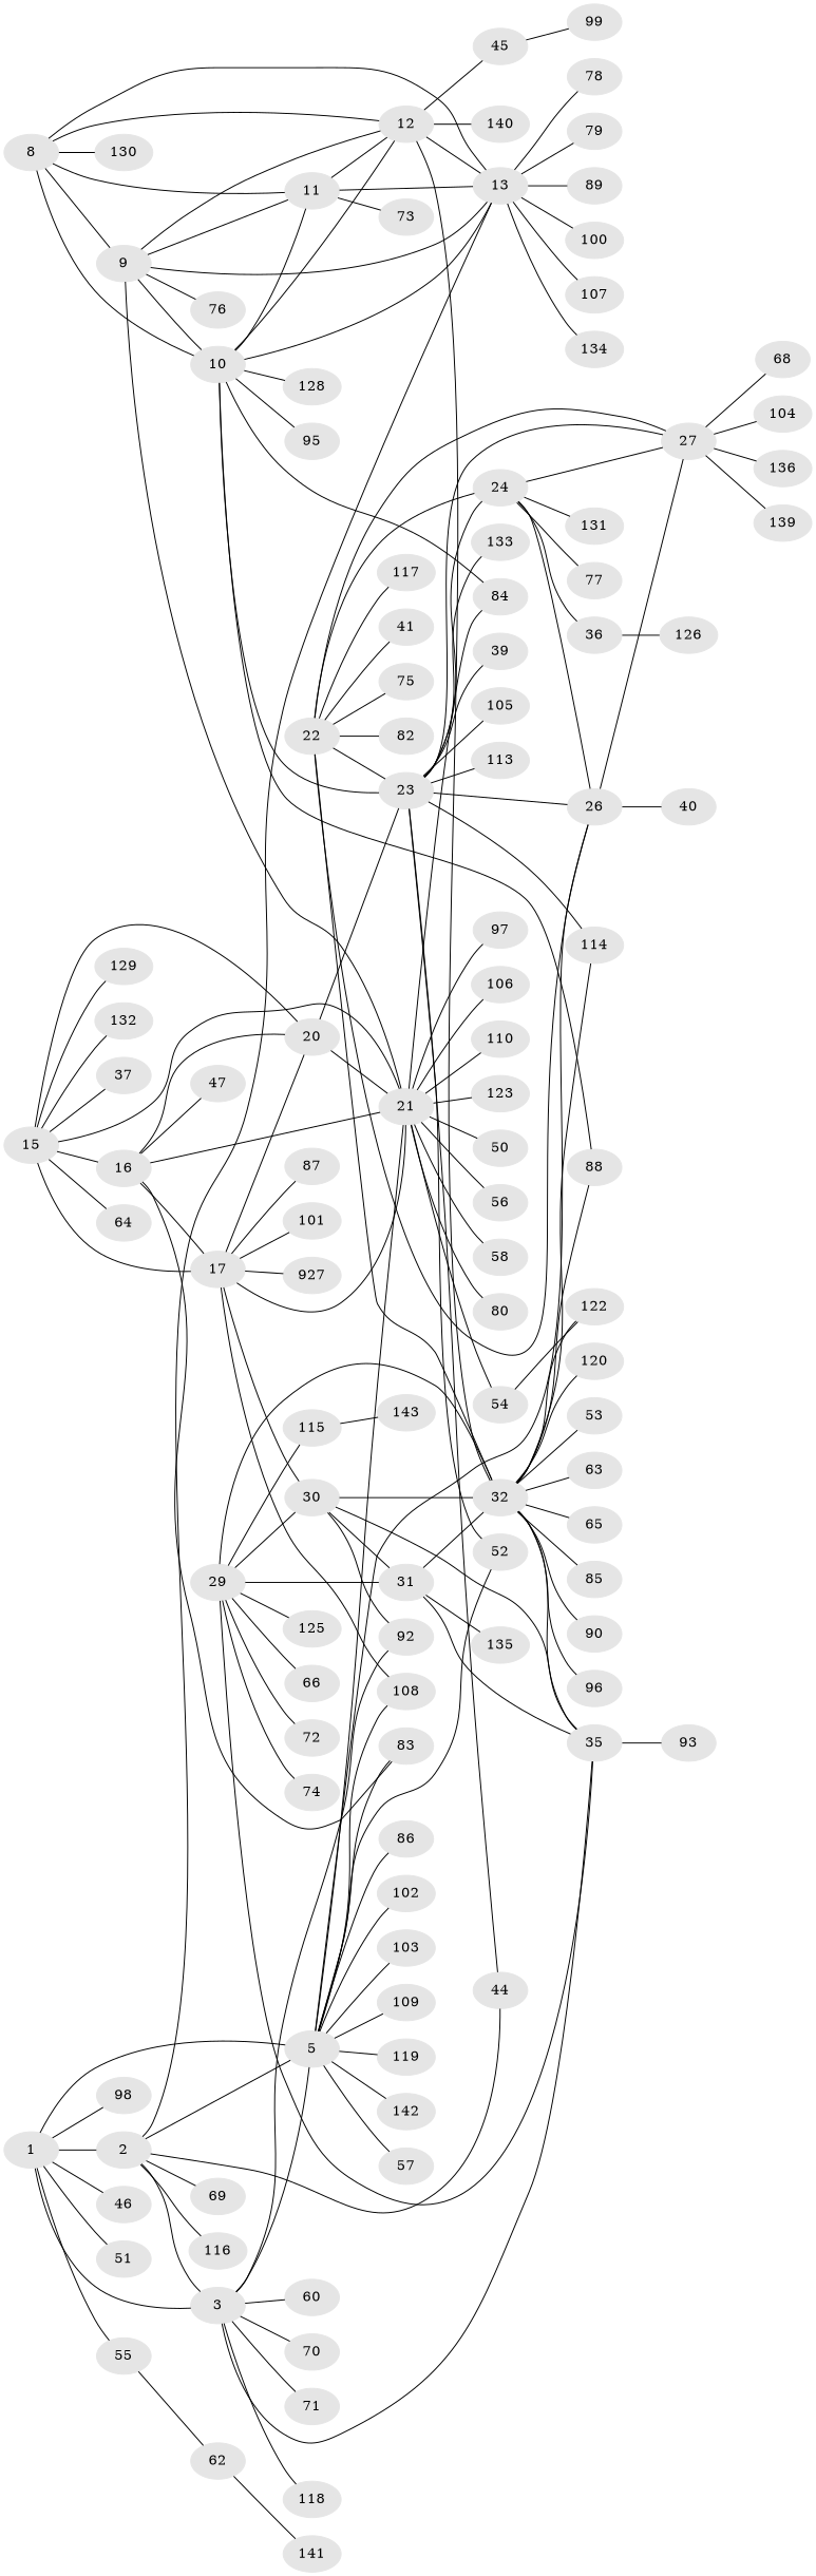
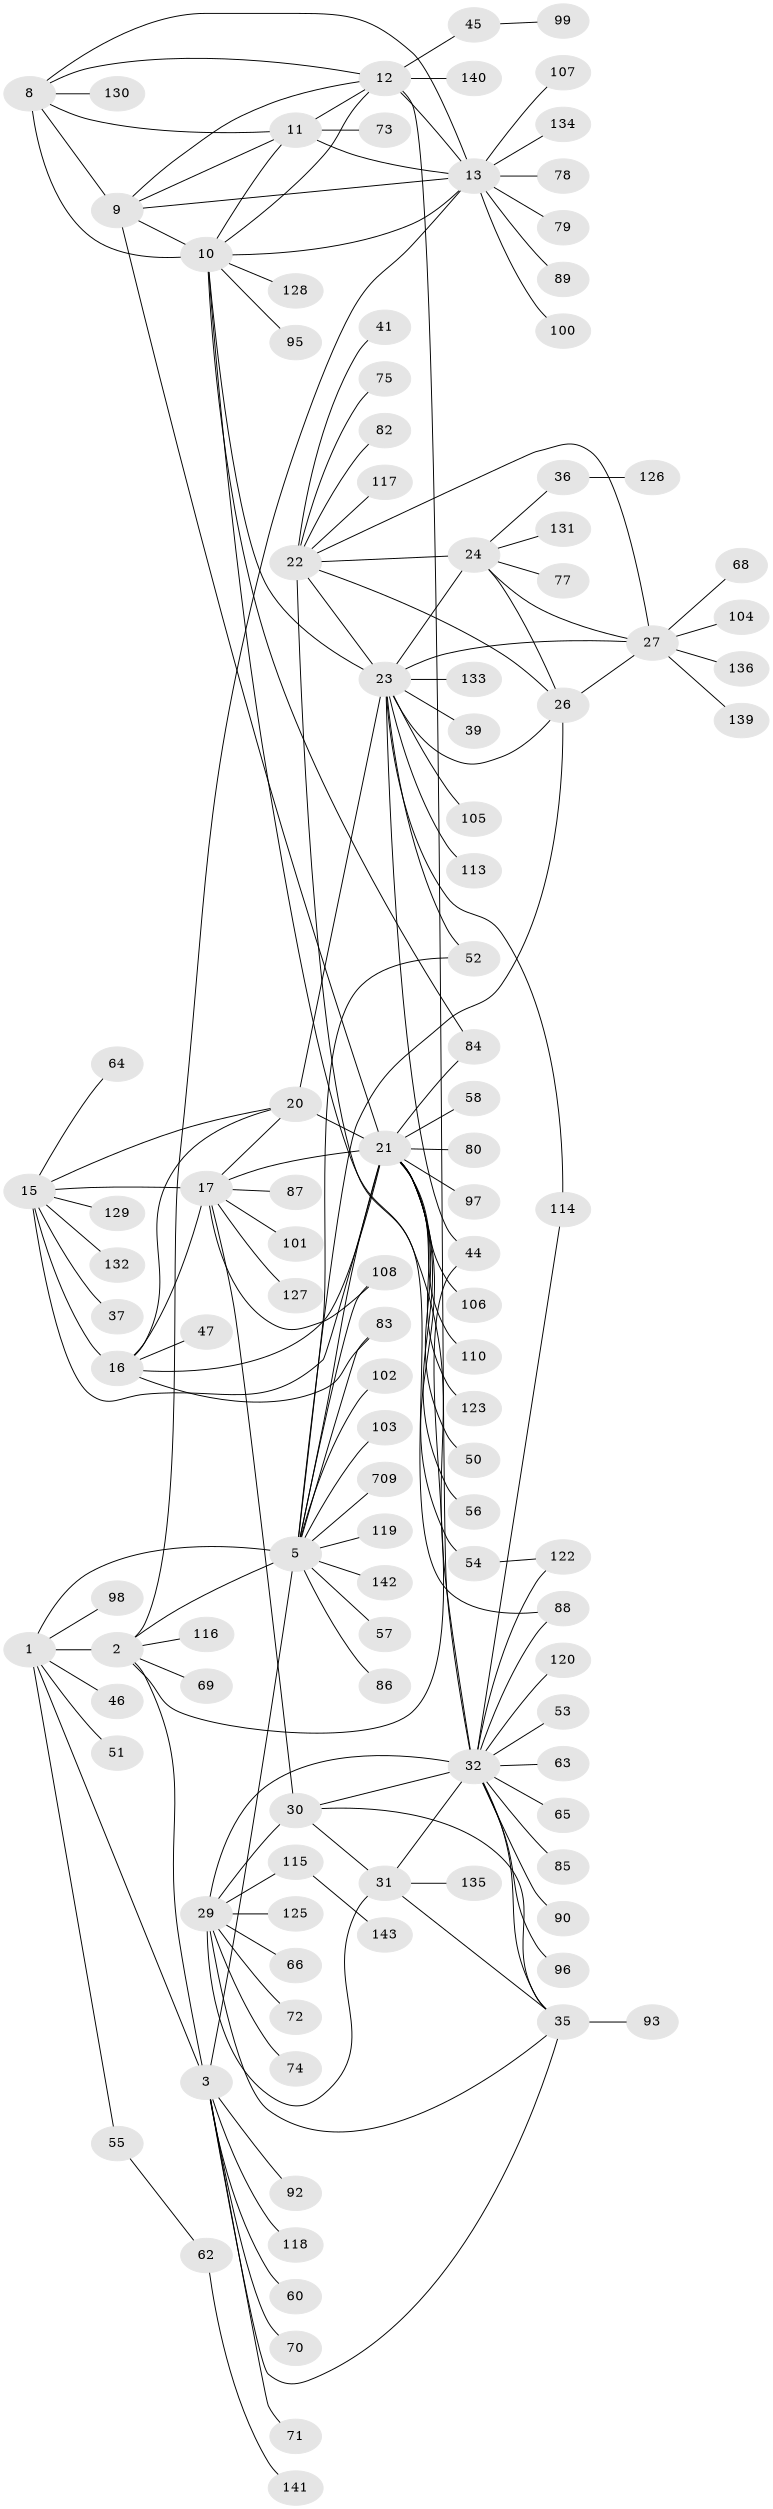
  graph {
    rankdir=LR
    node [color=gray90 style=filled]
    1 [super="+4"]
    2 [super="+7"]
    3 [super="+124"]
    5 [super="+6"]
    46
    51
    55
    98
    13 [super="+14"]
    44
    69
    116
    35 [super="+67"]
    60 [super="+111"]
    70
    71
    92
    118
    21 [super="+137"]
    26 [super="+59"]
    52
    57
    83
    86
    102
    103
    108
-   109
+   109 [label=709]
    119
    142
    62
    78
    79
    89
    100
    107
    134
    93
    84
    50
    54
    56
    58
    80
    97
    106
    110
    123
    27 [super="+81"]
-   40
    8 [super="+61"]
    9 [super="+91"]
    10 [super="+49"]
    11 [super="+38"]
    12 [super="+94"]
    130
-   76
    23 [super="+28"]
    88
    95
    128
    73
    32 [super="+33"]
    45 [super="+112"]
    140
    24 [super="+42"]
    39
    105
    113
    114
    133
    122
    53
    63
    65
    85
    90 [super="+138"]
    96
    120
    99
    15 [super="+19"]
    16 [super="+43"]
    17 [super="+18"]
    20
    37
    64
    129
    132
    47
    30 [super="+121"]
    87
    101
-   127 [label=927]
+   127
    31
    22 [super="+25"]
    41
    75
    82
    117
    36 [super="+144"]
    77
    131
    68
    104
    136
    139
    126
    29 [super="+34"]
    66
    72
    74
    115
    125
    135
    143
    141
    1 -- 2 [weight=4]
    1 -- 3 [weight=2]
    1 -- 5 [weight=4]
    1 -- 46
    1 -- 51
    1 -- 55
    1 -- 98
    2 -- 3 [weight=2]
    2 -- 5 [weight=4]
    2 -- 13
    2 -- 44
    2 -- 69
    2 -- 116
    3 -- 5 [weight=2]
    3 -- 35
    3 -- 60
    3 -- 70
    3 -- 71
    3 -- 92
    3 -- 118
    5 -- 21
    5 -- 26
    5 -- 52
    5 -- 57
    5 -- 83
    5 -- 86
    5 -- 102
    5 -- 103
    5 -- 108
    5 -- 109
    5 -- 119
    5 -- 142
    55 -- 62
    13 -- 78
    13 -- 79
    13 -- 89
    13 -- 100
    13 -- 107
    13 -- 134
    35 -- 93
    21 -- 84
    21 -- 50
    21 -- 54
    21 -- 56
    21 -- 58
    21 -- 80
    21 -- 97
    21 -- 106
    21 -- 110
    21 -- 123
    26 -- 27
-   26 -- 40
    62 -- 141
    54 -- 122
    27 -- 68
    27 -- 104
    27 -- 136
    27 -- 139
    8 -- 13 [weight=2]
    8 -- 9
    8 -- 10
    8 -- 11
    8 -- 12
    8 -- 130
    9 -- 13 [weight=2]
    9 -- 21
    9 -- 10
    9 -- 11
    9 -- 12
-   9 -- 76
    10 -- 13 [weight=2]
    10 -- 84
    10 -- 11
    10 -- 12
    10 -- 23
    10 -- 88
    10 -- 95
    10 -- 128
    11 -- 13 [weight=2]
    11 -- 12
    11 -- 73
    12 -- 13 [weight=2]
    12 -- 32
    12 -- 45
    12 -- 140
    23 -- 44
    23 -- 26 [weight=2]
    23 -- 52
    23 -- 27 [weight=2]
    23 -- 24 [weight=2]
    23 -- 39
    23 -- 105
    23 -- 113
    23 -- 114
    23 -- 133
    32 -- 35 [weight=2]
    32 -- 88
    32 -- 114
    32 -- 122
    32 -- 53
    32 -- 63
    32 -- 65
    32 -- 85
    32 -- 90
    32 -- 96
    32 -- 120
    45 -- 99
    24 -- 26
    24 -- 27
    24 -- 36
    24 -- 77
    24 -- 131
    15 -- 21 [weight=2]
    15 -- 16 [weight=2]
    15 -- 17 [weight=4]
    15 -- 20 [weight=2]
    15 -- 37
    15 -- 64
    15 -- 129
    15 -- 132
    16 -- 21
    16 -- 83
    16 -- 17 [weight=2]
    16 -- 20
    16 -- 47
    17 -- 21 [weight=2]
    17 -- 108
    17 -- 20 [weight=2]
    17 -- 30
    17 -- 87
    17 -- 101
    17 -- 127
    20 -- 21
    20 -- 23
    30 -- 35
-   30 -- 92
    30 -- 32 [weight=2]
    30 -- 31
    31 -- 35
    31 -- 32 [weight=2]
    31 -- 135
    22 -- 26 [weight=2]
    22 -- 27 [weight=2]
    22 -- 23 [weight=4]
    22 -- 32
    22 -- 24 [weight=2]
    22 -- 41
    22 -- 75
    22 -- 82
    22 -- 117
    36 -- 126
    29 -- 35 [weight=2]
    29 -- 32 [weight=4]
    29 -- 30 [weight=2]
    29 -- 31 [weight=2]
    29 -- 66
    29 -- 72
    29 -- 74
    29 -- 115
    29 -- 125
    115 -- 143
  }
